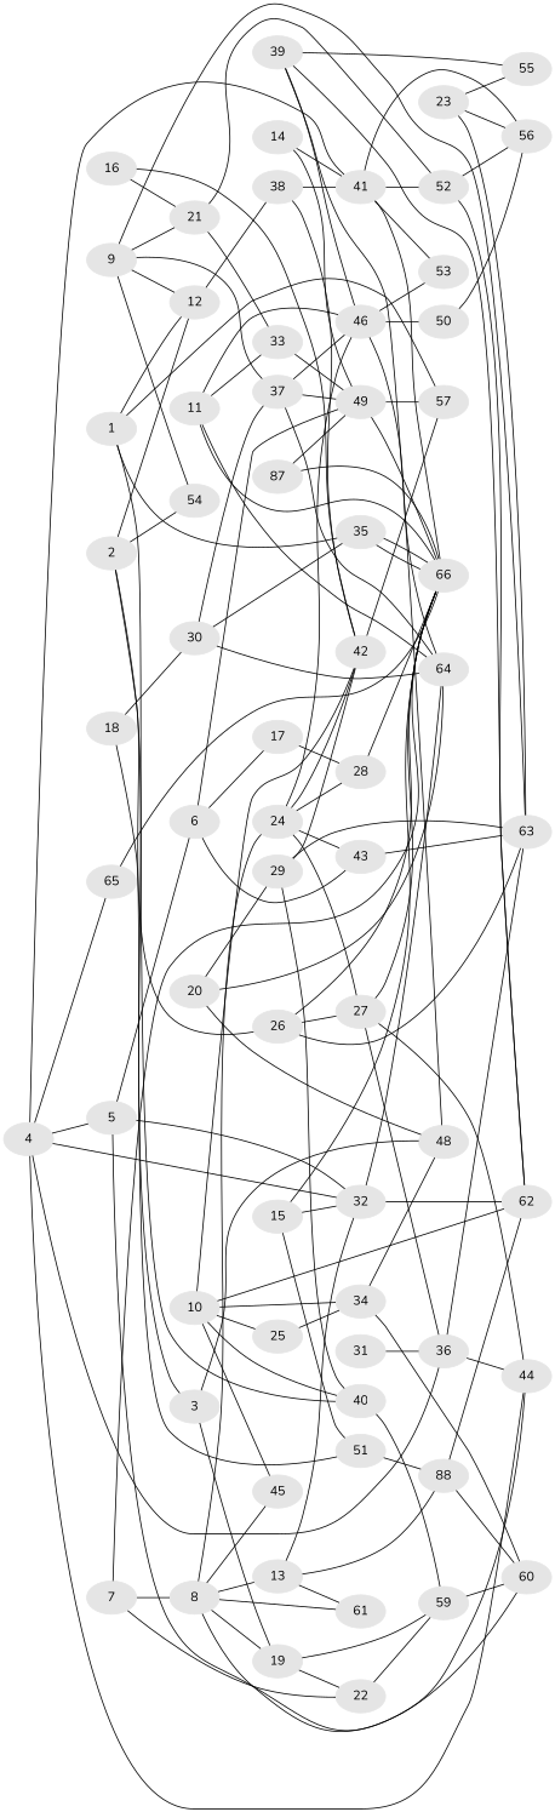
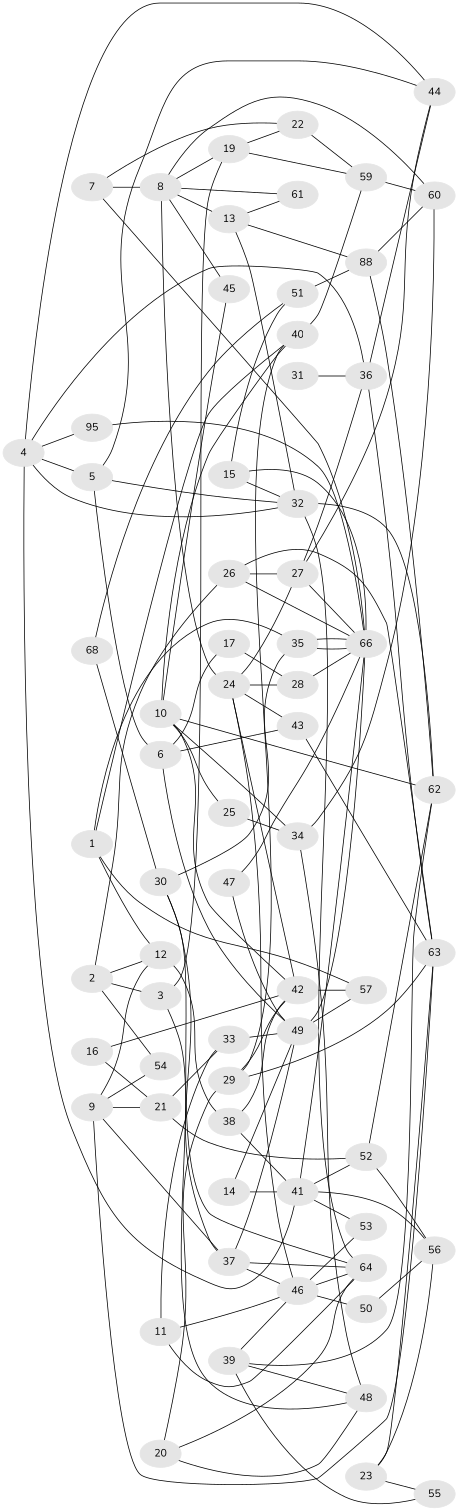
  graph {
    fontname=Nunito
    rankdir=LR
    node [color=gray90 fontname=Nunito style=filled]
    edge [fontname=Nunito]
    1
    12
    35
    40
    57
    38
    66
    59
    2
    3
    26
    54
    19
    48
    63
    27
    22
    4
    5
    32
    36
    41
    44
-   65
+   65 [label=95]
    6
    62
    64
    52
    56
    53
    17
    43
    49
    28
    7
    8
    13
    24
    45
    60
    61
    n42 [label=88]
    42
    46
    9
    21
    37
    33
    10
    25
    34
    11
    50
    14
    15
    51
    16
-   18
+   18 [label=68]
    30
    20
    29
    31
    23
    55
    39
-   47 [label=87]
+   47
    1 -- 12
    1 -- 35
    1 -- 40
    1 -- 57
    12 -- 38
    35 -- 66
    35 -- 66
    40 -- 59
    38 -- 41
    38 -- 42
    59 -- 60
    2 -- 12
    2 -- 3
    2 -- 26
    2 -- 54
    3 -- 19
    3 -- 48
    26 -- 66
    26 -- 63
    26 -- 27
    19 -- 59
    19 -- 22
    27 -- 66
    27 -- 36
    27 -- 44
    22 -- 59
    4 -- 5
    4 -- 32
    4 -- 36
    4 -- 41
    4 -- 44
    4 -- 65
    5 -- 32
    5 -- 44
    5 -- 6
    32 -- 62
    32 -- 64
    36 -- 63
    36 -- 44
    41 -- 66
    41 -- 52
    41 -- 56
    41 -- 53
    65 -- 66
    6 -- 17
    6 -- 43
    6 -- 49
    52 -- 62
    52 -- 56
    17 -- 28
    43 -- 63
    49 -- 57
    49 -- 66
    28 -- 66
    7 -- 66
    7 -- 22
    7 -- 8
    8 -- 19
    8 -- 13
    8 -- 24
    8 -- 45
    8 -- 60
    8 -- 61
    13 -- 32
    13 -- 61
    13 -- n42
    24 -- 27
    24 -- 43
    24 -- 28
    24 -- 42
    24 -- 46
    n42 -- 62
    n42 -- 60
    42 -- 57
    46 -- 64
    46 -- 53
    46 -- 50
    9 -- 12
    9 -- 54
    9 -- 63
    9 -- 21
    9 -- 37
    21 -- 52
    21 -- 33
    37 -- 64
    37 -- 49
    37 -- 46
    33 -- 49
    10 -- 40
    10 -- 62
    10 -- 45
    10 -- 42
    10 -- 25
    10 -- 34
    25 -- 34
    34 -- 48
    34 -- 60
-   11 -- 66
    11 -- 64
    11 -- 46
    11 -- 33
    50 -- 56
    14 -- 41
    14 -- 49
    15 -- 66
    15 -- 32
    15 -- 51
    51 -- n42
    16 -- 42
    16 -- 21
    18 -- 51
    18 -- 30
    30 -- 35
    30 -- 64
    30 -- 37
    20 -- 48
    20 -- 64
    20 -- 29
    29 -- 40
    29 -- 63
    29 -- 42
    31 -- 36
    23 -- 63
    23 -- 56
    23 -- 55
    39 -- 48
    39 -- 62
    39 -- 46
    39 -- 55
    47 -- 66
    47 -- 49
  }
